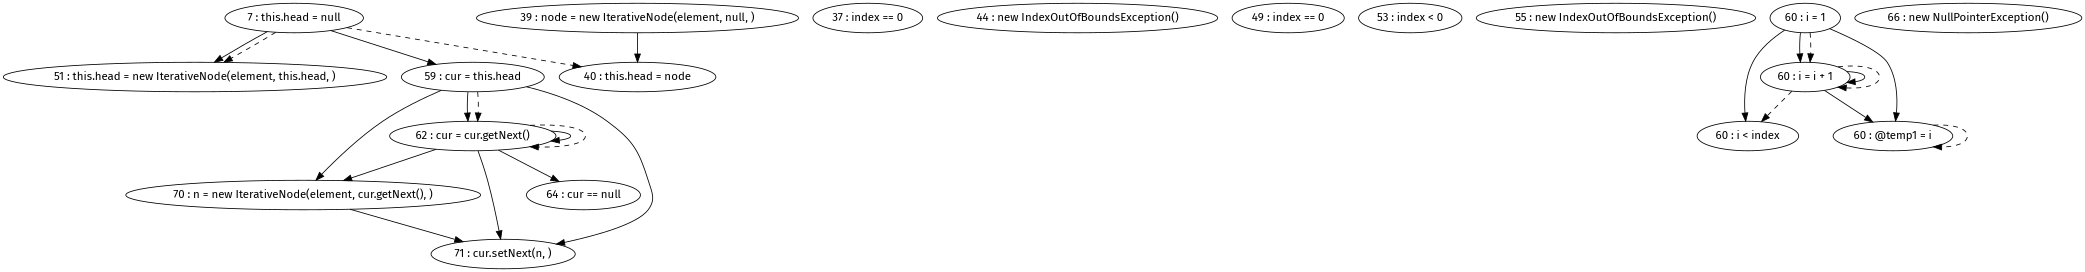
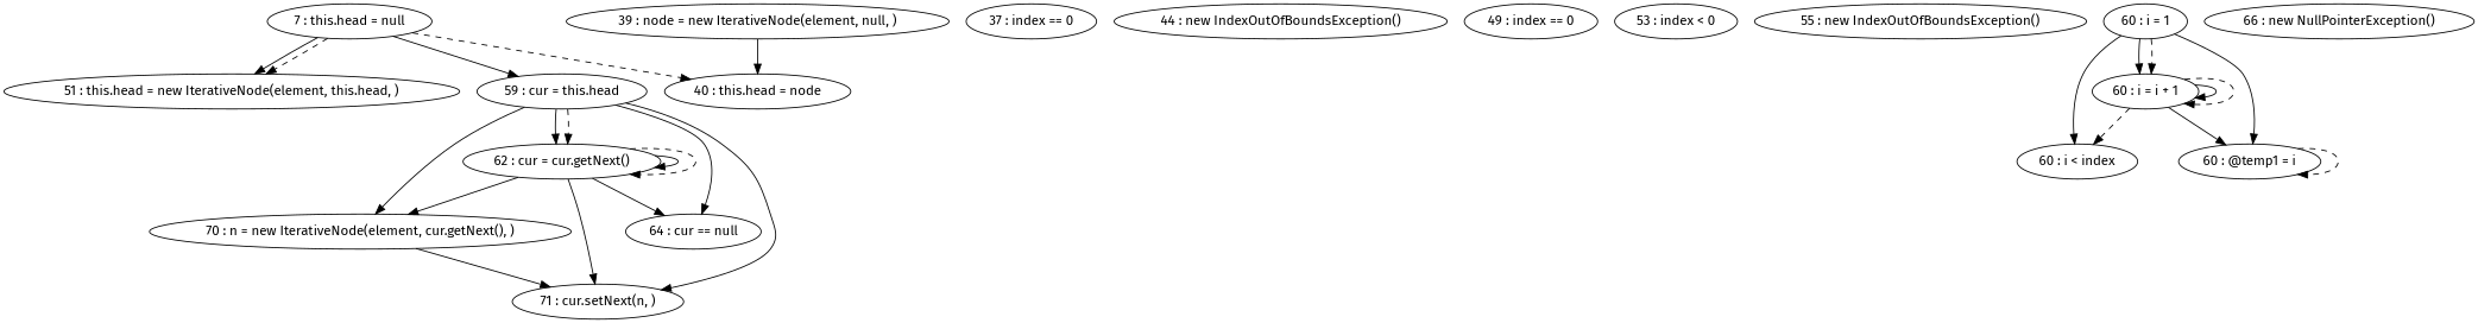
  digraph {
    fontname="Fira Sans"
    node [fontname="Fira Sans"]
    edge [fontname="Fira Sans"]
    "7 : this.head = null"
    "51 : this.head = new IterativeNode(element, this.head, )"
    "59 : cur = this.head"
    "40 : this.head = node"
    "62 : cur = cur.getNext()"
    "70 : n = new IterativeNode(element, cur.getNext(), )"
    "71 : cur.setNext(n, )"
    "64 : cur == null"
    "37 : index == 0"
    "39 : node = new IterativeNode(element, null, )"
    "44 : new IndexOutOfBoundsException()"
    "49 : index == 0"
    "53 : index < 0"
    "55 : new IndexOutOfBoundsException()"
    "60 : i = 1"
    "60 : i = i + 1"
    "60 : i < index"
    "60 : @temp1 = i"
    "66 : new NullPointerException()"
    "7 : this.head = null" -> "51 : this.head = new IterativeNode(element, this.head, )"
    "7 : this.head = null" -> "51 : this.head = new IterativeNode(element, this.head, )" [style=dashed]
    "7 : this.head = null" -> "59 : cur = this.head"
    "7 : this.head = null" -> "40 : this.head = node" [style=dashed]
    "59 : cur = this.head" -> "62 : cur = cur.getNext()"
    "59 : cur = this.head" -> "62 : cur = cur.getNext()" [style=dashed]
    "59 : cur = this.head" -> "70 : n = new IterativeNode(element, cur.getNext(), )"
    "59 : cur = this.head" -> "71 : cur.setNext(n, )"
+   "59 : cur = this.head" -> "64 : cur == null"
    "62 : cur = cur.getNext()" -> "62 : cur = cur.getNext()"
    "62 : cur = cur.getNext()" -> "62 : cur = cur.getNext()" [style=dashed]
    "62 : cur = cur.getNext()" -> "70 : n = new IterativeNode(element, cur.getNext(), )"
    "62 : cur = cur.getNext()" -> "71 : cur.setNext(n, )"
    "62 : cur = cur.getNext()" -> "64 : cur == null"
    "70 : n = new IterativeNode(element, cur.getNext(), )" -> "71 : cur.setNext(n, )"
    "39 : node = new IterativeNode(element, null, )" -> "40 : this.head = node"
    "60 : i = 1" -> "60 : i = i + 1"
    "60 : i = 1" -> "60 : i = i + 1" [style=dashed]
    "60 : i = 1" -> "60 : i < index"
    "60 : i = 1" -> "60 : @temp1 = i"
    "60 : i = i + 1" -> "60 : i = i + 1"
    "60 : i = i + 1" -> "60 : i = i + 1" [style=dashed]
    "60 : i = i + 1" -> "60 : i < index" [style=dashed]
    "60 : i = i + 1" -> "60 : @temp1 = i"
    "60 : @temp1 = i" -> "60 : @temp1 = i" [style=dashed]
  }
